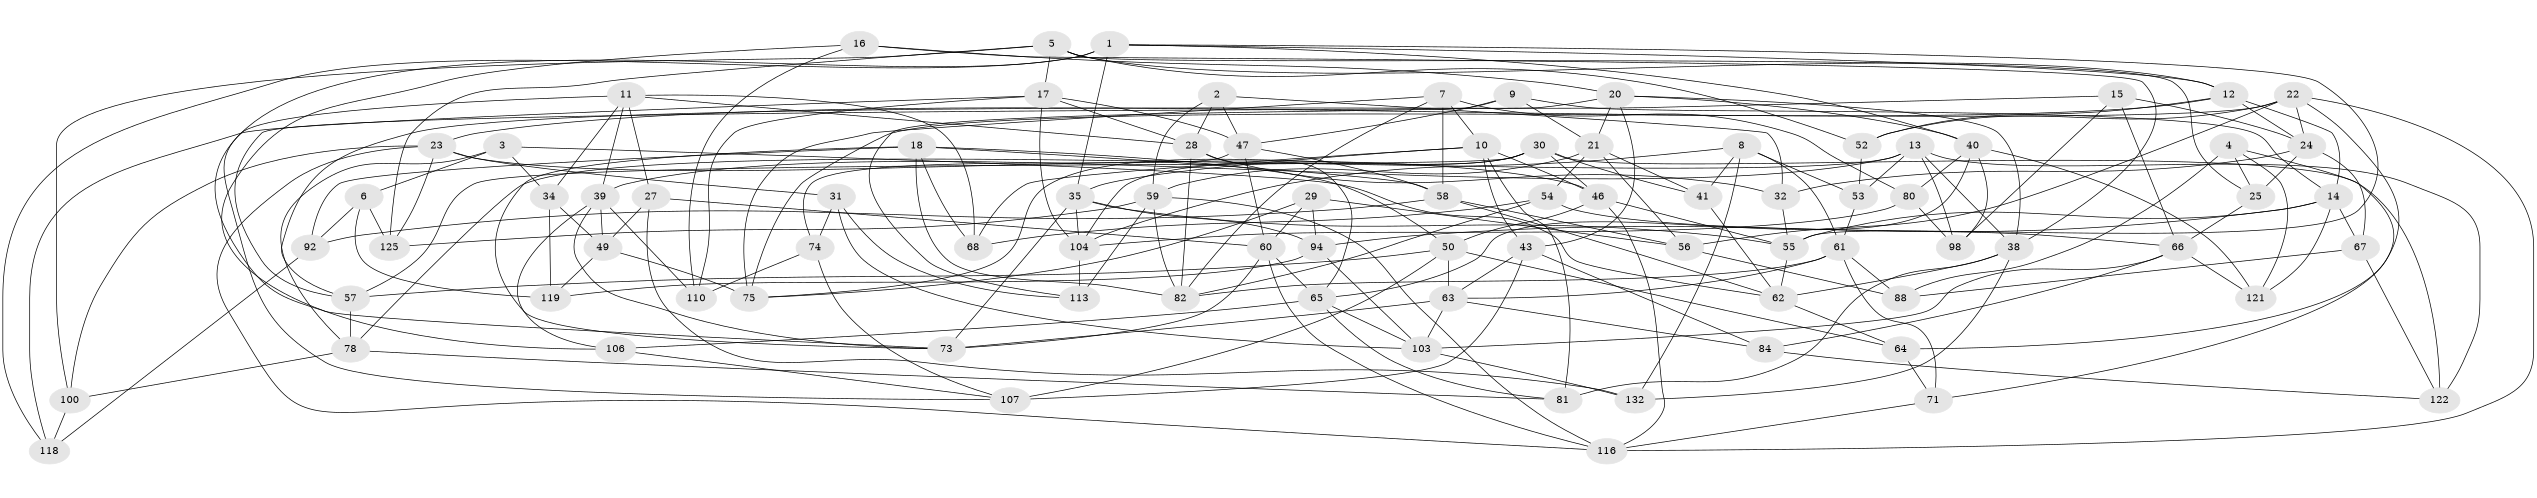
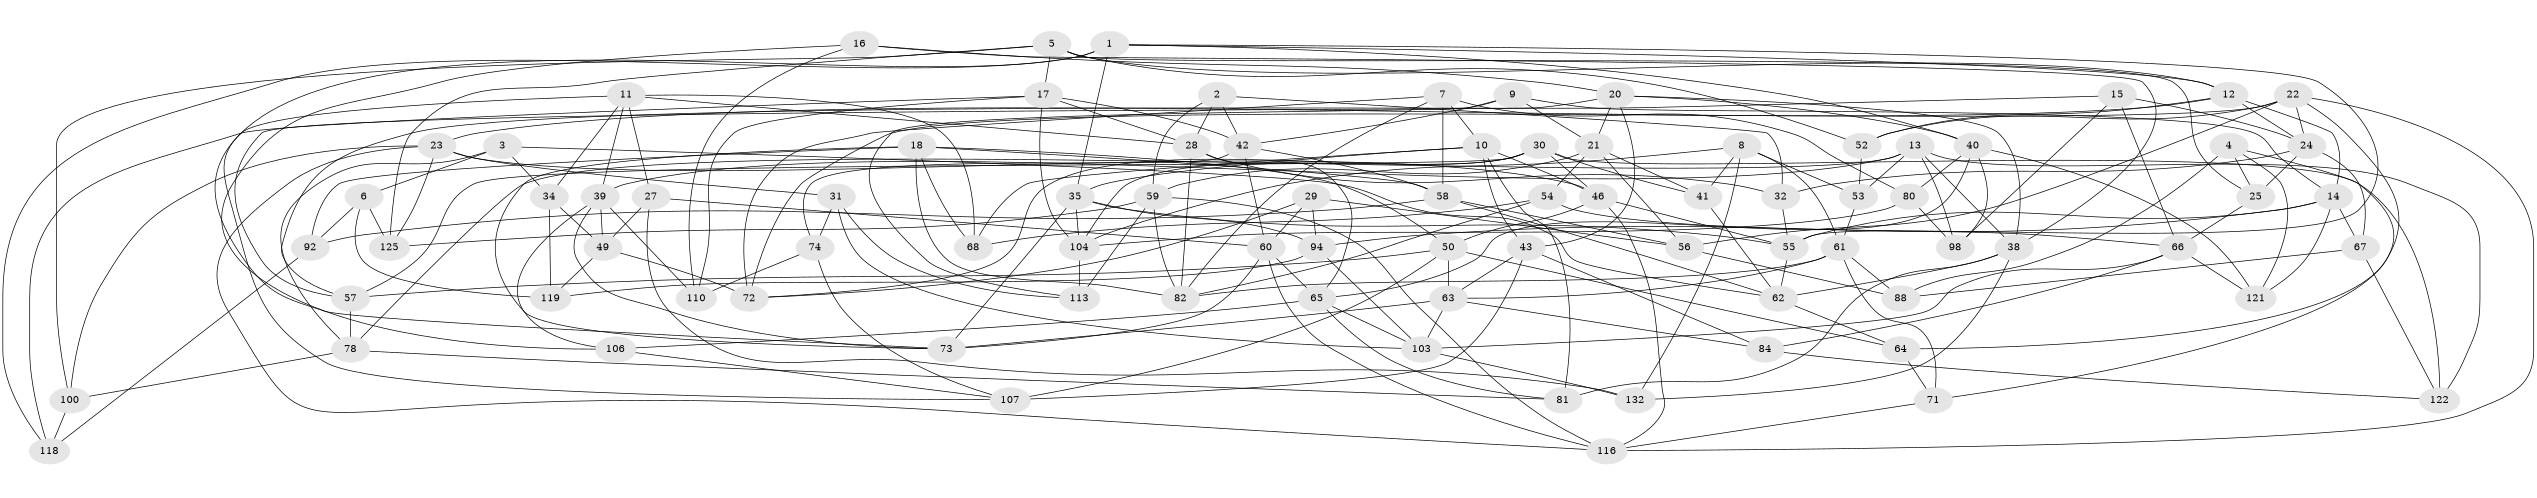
  graph {
    node [color=gray90 style=filled]
    1 [super="+26"]
    12 [super="+101"]
    35 [super="+44"]
    40 [super="+91"]
    55 [super="+112"]
    n6 [label=73 super="+79"]
    118
    52
    14 [super="+123"]
    23 [super="+129"]
    24 [super="+87"]
    104 [super="+115"]
    94 [super="+95"]
    121
    80
    98
    65 [super="+114"]
    62 [super="+99"]
    28 [super="+33"]
    32
    82 [super="+102"]
    2
-   42 [super="+113" label=47]
+   42 [super="+113"]
    59 [super="+131"]
    n25 [label=58 super="+105"]
    60 [super="+83"]
    74
    125
    n29 [label=113]
    116 [super="+128"]
    3
    6
    34
    78 [super="+86"]
    92
    119
    49 [super="+120"]
    64
    100
    81
    4
    25
    71
    88
    66 [super="+93"]
    5 [super="+51"]
    17 [super="+19"]
    110
    53
    7 [super="+76"]
    10 [super="+124"]
-   72 [super="+96" label=75]
+   72 [super="+96"]
    8 [super="+77"]
    41
    61 [super="+85"]
    132
    43 [super="+69"]
    46 [super="+58"]
    68
    56 [super="+126"]
    63 [super="+133"]
    67
    9
    21 [super="+127"]
    54
    107 [super="+108"]
    84
    50 [super="+73"]
    11 [super="+89"]
    27
    39 [super="+130"]
    106
    31
    13 [super="+90"]
    38 [super="+97"]
    122
    103 [super="+111"]
    15
    57 [super="+70"]
    20 [super="+109"]
    16
    18 [super="+45"]
    22 [super="+47"]
    29 [super="+37"]
    30 [super="+36"]
    1 -- 12
    1 -- 35
    1 -- 40
    1 -- 55
    1 -- n6
    1 -- 118
    12 -- 52
    12 -- 14
    12 -- 23
    12 -- 24
    35 -- 55
    35 -- n6
    35 -- 104
    35 -- 94
    40 -- 121
    40 -- 80
    40 -- 98
    40 -- 65
    55 -- 62
    52 -- 53
    14 -- 55
    14 -- 94
    14 -- 121
    14 -- 67
    23 -- 125
    23 -- 116
    23 -- 100
    23 -- 46
    23 -- 31
    24 -- 32
    24 -- 25
    24 -- 67
    104 -- n29
    94 -- 119
    94 -- 103
    80 -- 104
    80 -- 98
    65 -- 81
    65 -- 106
    65 -- 103
    62 -- 64
    28 -- 65
    28 -- 32
    28 -- 82
    32 -- 55
    2 -- 28
    2 -- 32
    2 -- 42
    2 -- 59
    42 -- n25
    42 -- 60
    42 -- 74
    59 -- 82
    59 -- 125
    59 -- n29
    59 -- 116
    n25 -- 62
    n25 -- 92
    n25 -- 56
    60 -- n6
    60 -- 65
    60 -- 116
    74 -- 110
    74 -- 107
    3 -- 62
    3 -- 6
    3 -- 34
    3 -- 78
    6 -- 125
    6 -- 92
    6 -- 119
    34 -- 119
    34 -- 49
    78 -- 100
    78 -- 81
    92 -- 118
    49 -- 119
    49 -- 72 [weight=2]
    64 -- 71
    100 -- 118
    4 -- 121
    4 -- 25
    4 -- 71
    4 -- 88
    25 -- 66
    71 -- 116
    66 -- 121
    66 -- 84
    66 -- 103
    5 -- 12
    5 -- 52
    5 -- 125
    5 -- 100
    5 -- 25
    5 -- 17
    17 -- 118
    17 -- 104
    17 -- 28
    17 -- 42
    17 -- 110
    53 -- 61
    7 -- 80
    7 -- 82
    7 -- n25
    7 -- 10
    7 -- 72
    10 -- 35
    10 -- 81
    10 -- 43
    10 -- 46
    10 -- 68
    8 -- 104
    8 -- 53
    8 -- 41
    8 -- 61
    8 -- 132
    41 -- 62
    61 -- 82
    61 -- 71
    61 -- 88
    61 -- 63
    43 -- 63
    43 -- 107 [weight=2]
    43 -- 84
    46 -- 55
    46 -- 116
    46 -- 50
    56 -- 88
    63 -- n6
    63 -- 84
    63 -- 103
    67 -- 88
    67 -- 122
    9 -- 14
    9 -- 42
    9 -- n29
    9 -- 21
    21 -- 59
    21 -- 41
    21 -- 56
    21 -- 54
    54 -- 82
    54 -- 66
    54 -- 68
    84 -- 122
    50 -- 64
    50 -- 63
    50 -- 107
    50 -- 57
    11 -- 28
    11 -- 34
    11 -- 68
    11 -- 107
    11 -- 27
    11 -- 39
    27 -- 60
    27 -- 49
    27 -- 132
    39 -- n6
    39 -- 49
    39 -- 110
    39 -- 106
    106 -- 107
    31 -- 74
    31 -- n29
    31 -- 103
    13 -- 98
    13 -- 78
    13 -- 53
    13 -- 39
    13 -- 38
    13 -- 122
    38 -- 62
    38 -- 81
    38 -- 132
    103 -- 132
    15 -- 24
    15 -- 98
    15 -- 66
    15 -- 57
    57 -- 78 [weight=2]
    20 -- 40
    20 -- 43
    20 -- 21
    20 -- 38
    20 -- 57
    16 -- 110
    16 -- 106
    16 -- 38
    16 -- 20
    18 -- n6
    18 -- 82
    18 -- n25
    18 -- 92
    18 -- 68
    18 -- 50
    22 -- 52
    22 -- 24
    22 -- 116
    22 -- 64
    22 -- 72
    22 -- 56
    29 -- 94 [weight=2]
    29 -- 60
    29 -- 72
    29 -- 56 [weight=2]
    30 -- 104
    30 -- 72
    30 -- 41
    30 -- 46
    30 -- 122
    30 -- 57
  }
